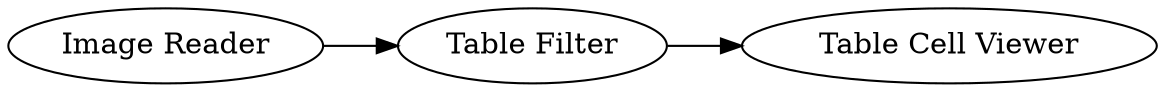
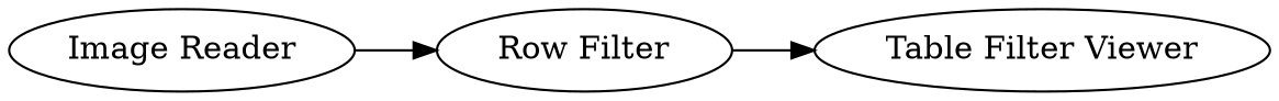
  digraph {
    rankdir=LR
-   n1 [label="Table Filter"]
-   n2 [label="Table Cell Viewer"]
+   n1 [label="Row Filter"]
+   n2 [label="Table Filter Viewer"]
    n3 [label="Image Reader"]
    n1 -> n2
    n3 -> n1
  }
